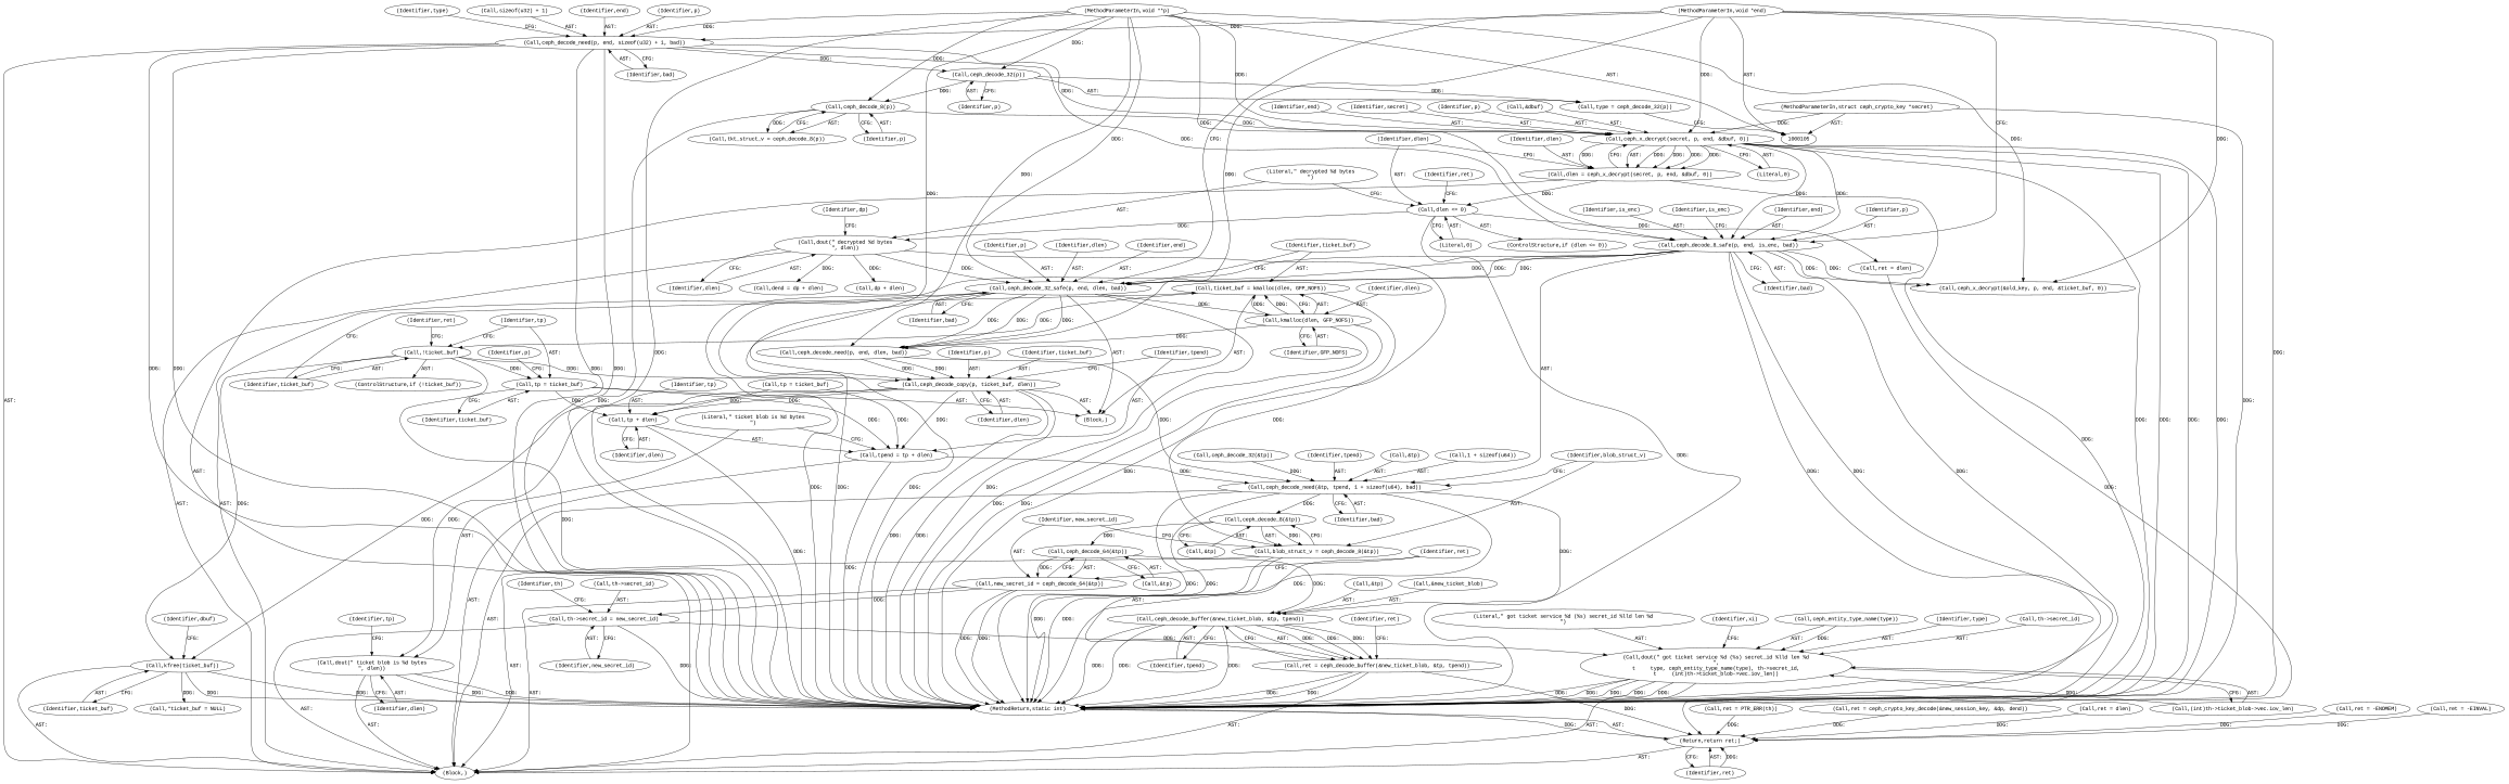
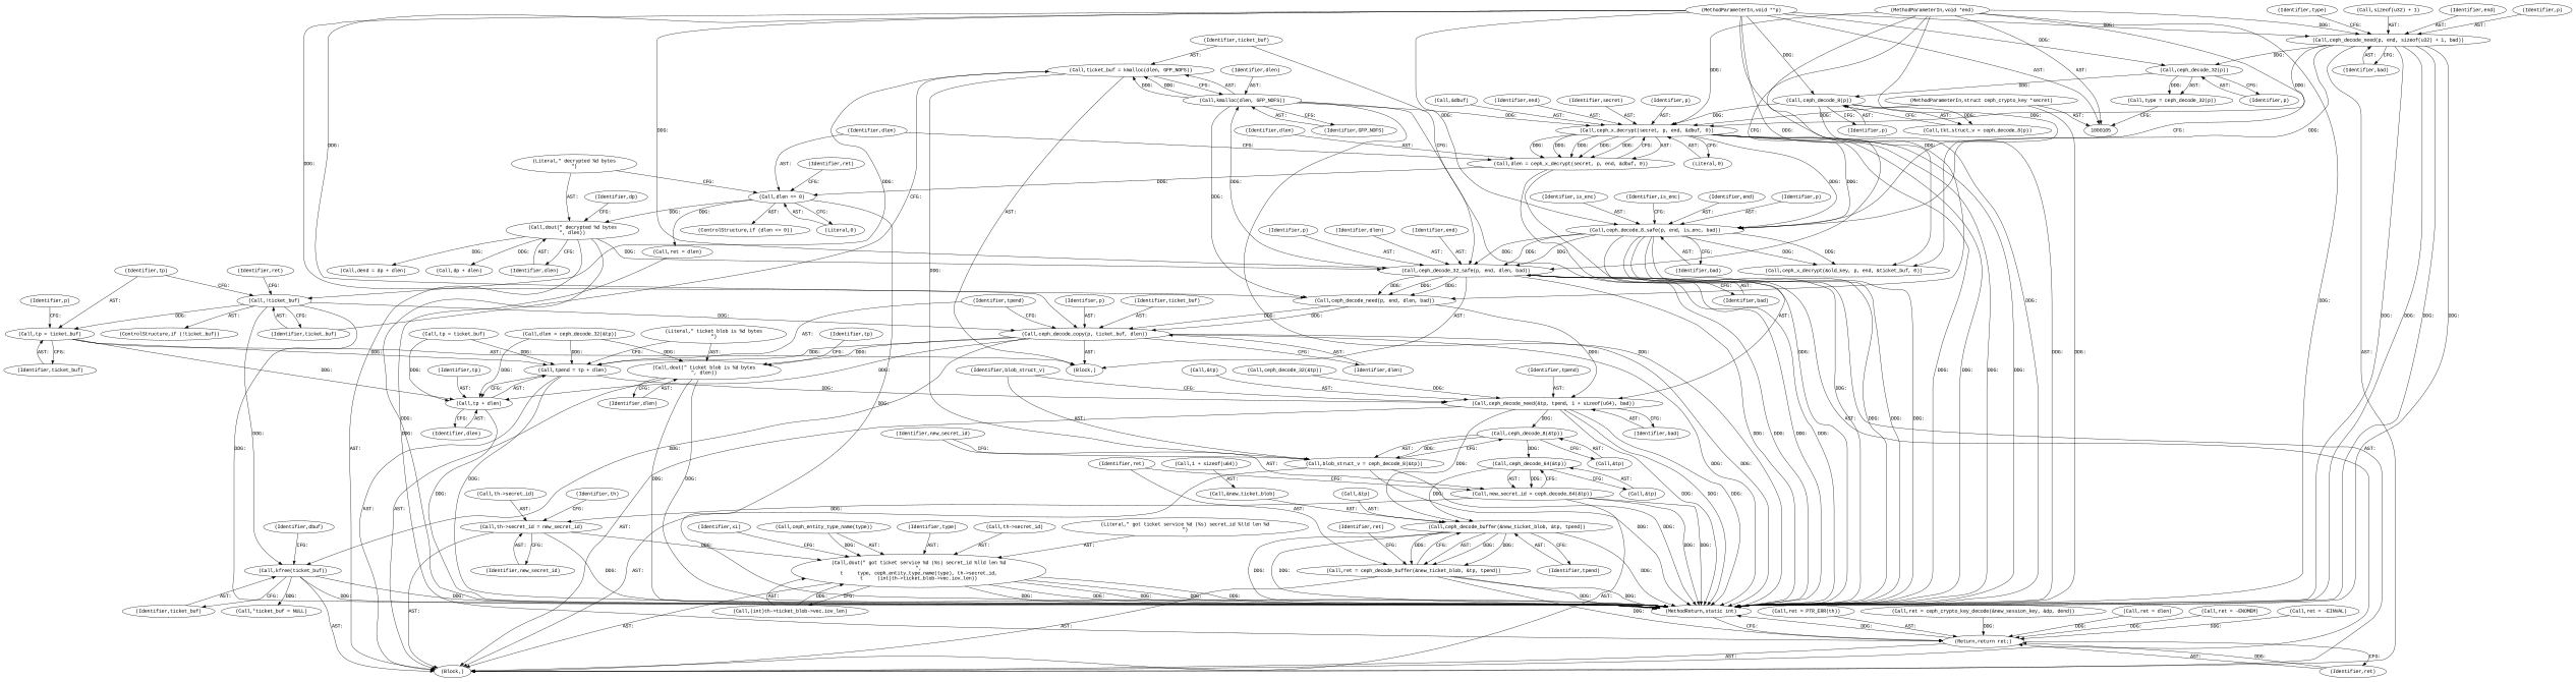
  digraph {
    fontname="Liberation Mono"
    node [fontname="Liberation Mono"]
    edge [fontname="Liberation Mono"]
    n1 [label="(Call,ticket_buf = kmalloc(dlen, GFP_NOFS))"]
    n2 [label="(Call,kmalloc(dlen, GFP_NOFS))"]
    n3 [label="(Call,!ticket_buf)"]
    n4 [label="(Block,)"]
    n5 [label="(Call,blob_struct_v = ceph_decode_8(&tp))"]
    n6 [label="(MethodReturn,static int)"]
    n7 [label="(Call,ceph_decode_need(p, end, dlen, bad))"]
    n8 [label="(Identifier,GFP_NOFS)"]
    n9 [label="(Call,ceph_decode_copy(p, ticket_buf, dlen))"]
    n10 [label="(Call,tp = ticket_buf)"]
    n11 [label="(Call,kfree(ticket_buf))"]
    n12 [label="(Identifier,ticket_buf)"]
    n13 [label="(ControlStructure,if (!ticket_buf))"]
    n14 [label="(Return,return ret;)"]
    n15 [label="(Call,ceph_decode_need(&tp, tpend, 1 + sizeof(u64), bad))"]
    n16 [label="(Call,ceph_decode_32_safe(p, end, dlen, bad))"]
    n17 [label="(Identifier,bad)"]
    n18 [label="(Call,ceph_decode_8_safe(p, end, is_enc, bad))"]
    n19 [label="(Identifier,bad)"]
    n20 [label="(Block,)"]
    n21 [label="(Call,ceph_x_decrypt(&old_key, p, end, &ticket_buf, 0))"]
    n22 [label="(Call,ceph_decode_8(&tp))"]
    n23 [label="(Call,ceph_decode_buffer(&new_ticket_blob, &tp, tpend))"]
    n24 [label="(Identifier,bad)"]
    n25 [label="(Call,ceph_x_decrypt(secret, p, end, &dbuf, 0))"]
    n26 [label="(Call,dlen = ceph_x_decrypt(secret, p, end, &dbuf, 0))"]
    n27 [label="(Literal,0)"]
    n28 [label="(Call,dlen <= 0)"]
    n29 [label="(MethodParameterIn,struct ceph_crypto_key *secret)"]
    1000105
    n31 [label="(Call,ceph_decode_8(p))"]
    n32 [label="(Call,tkt_struct_v = ceph_decode_8(p))"]
    n33 [label="(Identifier,p)"]
    n34 [label="(Call,ceph_decode_32(p))"]
    n35 [label="(Identifier,p)"]
    n36 [label="(Call,type = ceph_decode_32(p))"]
    n37 [label="(Call,ceph_decode_need(p, end, sizeof(u32) + 1, bad))"]
    n38 [label="(Identifier,bad)"]
    n39 [label="(MethodParameterIn,void **p)"]
    n40 [label="(Call,tpend = tp + dlen)"]
    n41 [label="(Call,tp + dlen)"]
    n42 [label="(Call,dout(\" ticket blob is %d bytes\n\", dlen))"]
    n43 [label="(Identifier,dlen)"]
    n44 [label="(MethodParameterIn,void *end)"]
    n45 [label="(Call,dout(\" decrypted %d bytes\n\", dlen))"]
    n46 [label="(Identifier,dlen)"]
    n47 [label="(Call,dend = dp + dlen)"]
    n48 [label="(Call,dp + dlen)"]
    n49 [label="(ControlStructure,if (dlen <= 0))"]
    n50 [label="(Call,ret = dlen)"]
    n51 [label="(Literal,0)"]
    n52 [label="(Identifier,ticket_buf)"]
    n53 [label="(Identifier,ticket_buf)"]
    n54 [label="(Call,*ticket_buf = NULL)"]
    n55 [label="(Identifier,dlen)"]
    n56 [label="(Call,ceph_decode_64(&tp))"]
    n57 [label="(Call,&tp)"]
    n58 [label="(Call,ret = ceph_decode_buffer(&new_ticket_blob, &tp, tpend))"]
    n59 [label="(Identifier,tpend)"]
    n60 [label="(Call,new_secret_id = ceph_decode_64(&tp))"]
    n61 [label="(Call,&tp)"]
    n62 [label="(Call,th->secret_id = new_secret_id)"]
    n63 [label="(Call,dout(\" got ticket service %d (%s) secret_id %lld len %d\n\",\n\t     type, ceph_entity_type_name(type), th->secret_id,\n\t     (int)th->ticket_blob->vec.iov_len))"]
    n64 [label="(Identifier,new_secret_id)"]
    n65 [label="(Call,(int)th->ticket_blob->vec.iov_len)"]
    n66 [label="(Identifier,ret)"]
    n67 [label="(Identifier,dlen)"]
    n68 [label="(Identifier,end)"]
    n69 [label="(Identifier,ret)"]
    n70 [label="(Call,&new_ticket_blob)"]
    n71 [label="(Identifier,blob_struct_v)"]
    n72 [label="(Call,tp = ticket_buf)"]
    n73 [label="(Identifier,secret)"]
    n74 [label="(Call,&tp)"]
    n75 [label="(Call,ceph_decode_32(&tp))"]
    n76 [label="(Identifier,type)"]
    n77 [label="(Identifier,p)"]
+   n78 [label="(Call,dlen = ceph_decode_32(&tp))"]
    n79 [label="(Identifier,dp)"]
    n80 [label="(Identifier,th)"]
    n81 [label="(Identifier,end)"]
    n82 [label="(Identifier,dbuf)"]
    n83 [label="(Call,ret = PTR_ERR(th))"]
    n84 [label="(Call,ret = ceph_crypto_key_decode(&new_session_key, &dp, dend))"]
    n85 [label="(Identifier,tpend)"]
    n86 [label="(Call,&tp)"]
    n87 [label="(Identifier,type)"]
    n88 [label="(Identifier,tpend)"]
    n89 [label="(Call,sizeof(u32) + 1)"]
    n90 [label="(Identifier,dlen)"]
    n91 [label="(Identifier,ret)"]
    n92 [label="(Literal,\" ticket blob is %d bytes\n\")"]
    n93 [label="(Call,1 + sizeof(u64))"]
    n94 [label="(Identifier,ret)"]
    n95 [label="(Identifier,new_secret_id)"]
    n96 [label="(Identifier,tp)"]
    n97 [label="(Identifier,p)"]
    n98 [label="(Identifier,p)"]
    n99 [label="(Call,th->secret_id)"]
    n100 [label="(Call,ret = dlen)"]
    n101 [label="(Call,ret = -ENOMEM)"]
    n102 [label="(Call,&dbuf)"]
    n103 [label="(Identifier,p)"]
    n104 [label="(Identifier,ticket_buf)"]
    n105 [label="(Identifier,dlen)"]
    n106 [label="(Identifier,tp)"]
    n107 [label="(Identifier,tp)"]
    n108 [label="(Identifier,dlen)"]
    n109 [label="(Identifier,dlen)"]
    n110 [label="(Literal,\" decrypted %d bytes\n\")"]
    n111 [label="(Identifier,end)"]
    n112 [label="(Call,ceph_entity_type_name(type))"]
    n113 [label="(Identifier,end)"]
    n114 [label="(Identifier,ticket_buf)"]
    n115 [label="(Identifier,p)"]
    n116 [label="(Identifier,is_enc)"]
    n117 [label="(Literal,\" got ticket service %d (%s) secret_id %lld len %d\n\")"]
    n118 [label="(Identifier,is_enc)"]
    n119 [label="(Identifier,xi)"]
    n120 [label="(Identifier,p)"]
    n121 [label="(Call,ret = -EINVAL)"]
    n122 [label="(Identifier,ret)"]
    n123 [label="(Call,th->secret_id)"]
    n1 -> n2 [label="CFG: "]
    n1 -> n3 [label="DDG: "]
    n1 -> n4 [label="AST: "]
    n1 -> n5 [label="DDG: "]
    n2 -> n1 [label="AST: "]
    n2 -> n1 [label="DDG: "]
    n2 -> n1 [label="DDG: "]
    n2 -> n6 [label="DDG: "]
    n2 -> n6 [label="DDG: "]
    n2 -> n7 [label="DDG: "]
    n2 -> n8 [label="CFG: "]
    n3 -> n6 [label="DDG: "]
    n3 -> n9 [label="DDG: "]
    n3 -> n10 [label="DDG: "]
    n3 -> n11 [label="DDG: "]
    n3 -> n12 [label="CFG: "]
    n3 -> n13 [label="AST: "]
    n5 -> n6 [label="DDG: "]
    n5 -> n6 [label="DDG: "]
    n5 -> n20 [label="AST: "]
    n5 -> n22 [label="CFG: "]
-   n6 -> n14 [label="AST: "]
+   n6 -> n14 [label="CFG: "]
    n7 -> n9 [label="DDG: "]
    n7 -> n9 [label="DDG: "]
    n7 -> n15 [label="DDG: "]
    n8 -> n2 [label="AST: "]
    n9 -> n4 [label="AST: "]
    n9 -> n6 [label="DDG: "]
    n9 -> n6 [label="DDG: "]
    n9 -> n11 [label="DDG: "]
    n9 -> n40 [label="DDG: "]
    n9 -> n41 [label="DDG: "]
    n9 -> n42 [label="DDG: "]
    n9 -> n43 [label="CFG: "]
    n10 -> n4 [label="AST: "]
    n10 -> n40 [label="DDG: "]
    n10 -> n41 [label="DDG: "]
    n10 -> n52 [label="CFG: "]
    n11 -> n6 [label="DDG: "]
    n11 -> n6 [label="DDG: "]
    n11 -> n20 [label="AST: "]
    n11 -> n53 [label="CFG: "]
    n11 -> n54 [label="DDG: "]
    n12 -> n1 [label="CFG: "]
    n12 -> n3 [label="AST: "]
    n14 -> n6 [label="DDG: "]
    n14 -> n20 [label="AST: "]
    n14 -> n66 [label="CFG: "]
    n15 -> n6 [label="DDG: "]
    n15 -> n6 [label="DDG: "]
    n15 -> n6 [label="DDG: "]
    n15 -> n20 [label="AST: "]
    n15 -> n22 [label="DDG: "]
    n15 -> n23 [label="DDG: "]
    n15 -> n24 [label="CFG: "]
    n16 -> n2 [label="DDG: "]
    n16 -> n4 [label="AST: "]
    n16 -> n6 [label="DDG: "]
    n16 -> n6 [label="DDG: "]
    n16 -> n6 [label="DDG: "]
    n16 -> n6 [label="DDG: "]
    n16 -> n7 [label="DDG: "]
    n16 -> n7 [label="DDG: "]
    n16 -> n7 [label="DDG: "]
    n16 -> n17 [label="CFG: "]
    n17 -> n16 [label="AST: "]
    n18 -> n6 [label="DDG: "]
    n18 -> n6 [label="DDG: "]
    n18 -> n6 [label="DDG: "]
    n18 -> n15 [label="AST: "]
    n18 -> n16 [label="DDG: "]
    n18 -> n16 [label="DDG: "]
    n18 -> n16 [label="DDG: "]
    n18 -> n19 [label="CFG: "]
    n18 -> n20 [label="AST: "]
    n18 -> n21 [label="DDG: "]
    n18 -> n21 [label="DDG: "]
    n19 -> n18 [label="AST: "]
    n22 -> n5 [label="AST: "]
    n22 -> n5 [label="DDG: "]
    n22 -> n56 [label="DDG: "]
    n22 -> n57 [label="CFG: "]
    n23 -> n6 [label="DDG: "]
    n23 -> n6 [label="DDG: "]
    n23 -> n6 [label="DDG: "]
    n23 -> n58 [label="AST: "]
    n23 -> n58 [label="DDG: "]
    n23 -> n58 [label="DDG: "]
    n23 -> n58 [label="DDG: "]
    n23 -> n59 [label="CFG: "]
    n24 -> n15 [label="AST: "]
    n25 -> n6 [label="DDG: "]
    n25 -> n6 [label="DDG: "]
    n25 -> n6 [label="DDG: "]
    n25 -> n6 [label="DDG: "]
    n25 -> n18 [label="DDG: "]
    n25 -> n18 [label="DDG: "]
    n25 -> n26 [label="AST: "]
    n25 -> n26 [label="DDG: "]
    n25 -> n26 [label="DDG: "]
    n25 -> n26 [label="DDG: "]
    n25 -> n26 [label="DDG: "]
    n25 -> n26 [label="DDG: "]
    n25 -> n27 [label="CFG: "]
    n26 -> n6 [label="DDG: "]
    n26 -> n20 [label="AST: "]
    n26 -> n25 [label="CFG: "]
    n26 -> n28 [label="DDG: "]
    n27 -> n25 [label="AST: "]
    n28 -> n6 [label="DDG: "]
    n28 -> n45 [label="DDG: "]
    n28 -> n49 [label="AST: "]
    n28 -> n50 [label="DDG: "]
    n28 -> n51 [label="CFG: "]
    n29 -> n6 [label="DDG: "]
    n29 -> n25 [label="DDG: "]
    n29 -> 1000105 [label="AST: "]
    n31 -> n6 [label="DDG: "]
    n31 -> n25 [label="DDG: "]
    n31 -> n32 [label="AST: "]
    n31 -> n32 [label="DDG: "]
    n31 -> n33 [label="CFG: "]
    n32 -> n31 [label="CFG: "]
    n33 -> n31 [label="AST: "]
    n34 -> n31 [label="DDG: "]
    n34 -> n35 [label="CFG: "]
    n34 -> n36 [label="AST: "]
    n34 -> n36 [label="DDG: "]
    n35 -> n34 [label="AST: "]
    n36 -> 1000105 [label="CFG: "]
    n37 -> n6 [label="DDG: "]
    n37 -> n6 [label="DDG: "]
    n37 -> n6 [label="DDG: "]
    n37 -> n6 [label="DDG: "]
    n37 -> n18 [label="DDG: "]
    n37 -> n20 [label="AST: "]
    n37 -> n25 [label="DDG: "]
    n37 -> n34 [label="DDG: "]
    n37 -> n38 [label="CFG: "]
    n38 -> n37 [label="AST: "]
    n39 -> n6 [label="DDG: "]
    n39 -> n7 [label="DDG: "]
    n39 -> n9 [label="DDG: "]
    n39 -> n16 [label="DDG: "]
    n39 -> n18 [label="DDG: "]
    n39 -> n21 [label="DDG: "]
-   n39 -> n25 [label="DDG: "]
+   n2 -> n25 [label="DDG: "]
    n39 -> 1000105 [label="AST: "]
    n39 -> n31 [label="DDG: "]
    n39 -> n34 [label="DDG: "]
    n39 -> n37 [label="DDG: "]
    n40 -> n6 [label="DDG: "]
    n40 -> n15 [label="DDG: "]
    n40 -> n20 [label="AST: "]
+   n40 -> n41 [label="CFG: "]
    n41 -> n6 [label="DDG: "]
    n41 -> n40 [label="AST: "]
    n41 -> n55 [label="CFG: "]
    n42 -> n6 [label="DDG: "]
    n42 -> n6 [label="DDG: "]
    n42 -> n20 [label="AST: "]
    n42 -> n67 [label="CFG: "]
    n43 -> n9 [label="AST: "]
    n44 -> n6 [label="DDG: "]
    n44 -> n7 [label="DDG: "]
    n44 -> n16 [label="CFG: "]
-   n44 -> n18 [label="CFG: "]
-   n44 -> n21 [label="DDG: "]
+   n44 -> n18 [label="DDG: "]
+   n44 -> n21 [label="CFG: "]
    n44 -> n25 [label="DDG: "]
    n44 -> 1000105 [label="AST: "]
    n44 -> n37 [label="DDG: "]
    n45 -> n6 [label="DDG: "]
    n45 -> n16 [label="DDG: "]
    n45 -> n20 [label="AST: "]
    n45 -> n46 [label="CFG: "]
    n45 -> n47 [label="DDG: "]
    n45 -> n48 [label="DDG: "]
    n46 -> n45 [label="AST: "]
    n50 -> n14 [label="DDG: "]
    n51 -> n28 [label="AST: "]
    n52 -> n10 [label="AST: "]
    n53 -> n11 [label="AST: "]
    n55 -> n41 [label="AST: "]
    n56 -> n23 [label="DDG: "]
    n56 -> n60 [label="AST: "]
    n56 -> n60 [label="DDG: "]
    n56 -> n61 [label="CFG: "]
    n57 -> n22 [label="AST: "]
    n58 -> n6 [label="DDG: "]
    n58 -> n6 [label="DDG: "]
    n58 -> n14 [label="DDG: "]
    n58 -> n20 [label="AST: "]
    n58 -> n23 [label="CFG: "]
    n59 -> n23 [label="AST: "]
    n60 -> n6 [label="DDG: "]
    n60 -> n6 [label="DDG: "]
    n60 -> n20 [label="AST: "]
    n60 -> n56 [label="CFG: "]
    n60 -> n62 [label="DDG: "]
    n61 -> n56 [label="AST: "]
    n62 -> n6 [label="DDG: "]
    n62 -> n20 [label="AST: "]
    n62 -> n63 [label="DDG: "]
    n62 -> n64 [label="CFG: "]
    n63 -> n6 [label="DDG: "]
    n63 -> n6 [label="DDG: "]
    n63 -> n6 [label="DDG: "]
    n63 -> n6 [label="DDG: "]
    n63 -> n6 [label="DDG: "]
    n63 -> n20 [label="AST: "]
    n63 -> n65 [label="CFG: "]
    n64 -> n62 [label="AST: "]
    n65 -> n63 [label="AST: "]
    n65 -> n63 [label="DDG: "]
    n66 -> n14 [label="AST: "]
    n66 -> n14 [label="DDG: "]
    n67 -> n42 [label="AST: "]
    n68 -> n25 [label="AST: "]
    n69 -> n28 [label="CFG: "]
    n70 -> n23 [label="AST: "]
    n71 -> n5 [label="AST: "]
    n71 -> n15 [label="CFG: "]
    n72 -> n40 [label="DDG: "]
    n72 -> n41 [label="DDG: "]
    n73 -> n25 [label="AST: "]
    n74 -> n23 [label="AST: "]
    n75 -> n15 [label="DDG: "]
    n76 -> n37 [label="CFG: "]
    n77 -> n25 [label="AST: "]
+   n78 -> n40 [label="DDG: "]
+   n78 -> n41 [label="DDG: "]
+   n78 -> n42 [label="DDG: "]
    n79 -> n45 [label="CFG: "]
    n80 -> n62 [label="CFG: "]
    n81 -> n18 [label="AST: "]
    n82 -> n11 [label="CFG: "]
-   n83 -> n14 [label="DDG: "]
+   n83 -> n14 [label="AST: "]
    n84 -> n14 [label="DDG: "]
    n85 -> n15 [label="AST: "]
    n86 -> n15 [label="AST: "]
    n87 -> n63 [label="AST: "]
    n88 -> n9 [label="CFG: "]
    n88 -> n40 [label="AST: "]
    n89 -> n37 [label="AST: "]
    n90 -> n2 [label="AST: "]
    n91 -> n3 [label="CFG: "]
    n92 -> n40 [label="CFG: "]
    n92 -> n42 [label="AST: "]
-   n93 -> n15 [label="AST: "]
+   n93 -> n70 [label="AST: "]
    n94 -> n58 [label="AST: "]
    n94 -> n60 [label="CFG: "]
    n95 -> n5 [label="CFG: "]
    n95 -> n60 [label="AST: "]
    n96 -> n42 [label="CFG: "]
    n97 -> n16 [label="AST: "]
    n98 -> n18 [label="AST: "]
    n99 -> n63 [label="AST: "]
    n100 -> n14 [label="DDG: "]
    n101 -> n14 [label="DDG: "]
    n102 -> n25 [label="AST: "]
    n103 -> n9 [label="AST: "]
    n104 -> n1 [label="AST: "]
    n104 -> n16 [label="CFG: "]
    n105 -> n26 [label="CFG: "]
    n105 -> n28 [label="AST: "]
    n106 -> n41 [label="AST: "]
    n107 -> n3 [label="CFG: "]
    n107 -> n10 [label="AST: "]
    n108 -> n16 [label="AST: "]
    n109 -> n26 [label="AST: "]
    n110 -> n28 [label="CFG: "]
    n110 -> n45 [label="AST: "]
    n111 -> n16 [label="AST: "]
    n112 -> n63 [label="AST: "]
    n112 -> n63 [label="DDG: "]
    n113 -> n37 [label="AST: "]
    n114 -> n9 [label="AST: "]
    n115 -> n37 [label="AST: "]
    n116 -> n18 [label="AST: "]
    n117 -> n63 [label="AST: "]
    n118 -> n18 [label="CFG: "]
    n119 -> n63 [label="CFG: "]
    n120 -> n10 [label="CFG: "]
    n121 -> n14 [label="DDG: "]
    n122 -> n58 [label="CFG: "]
    n123 -> n62 [label="AST: "]
  }
